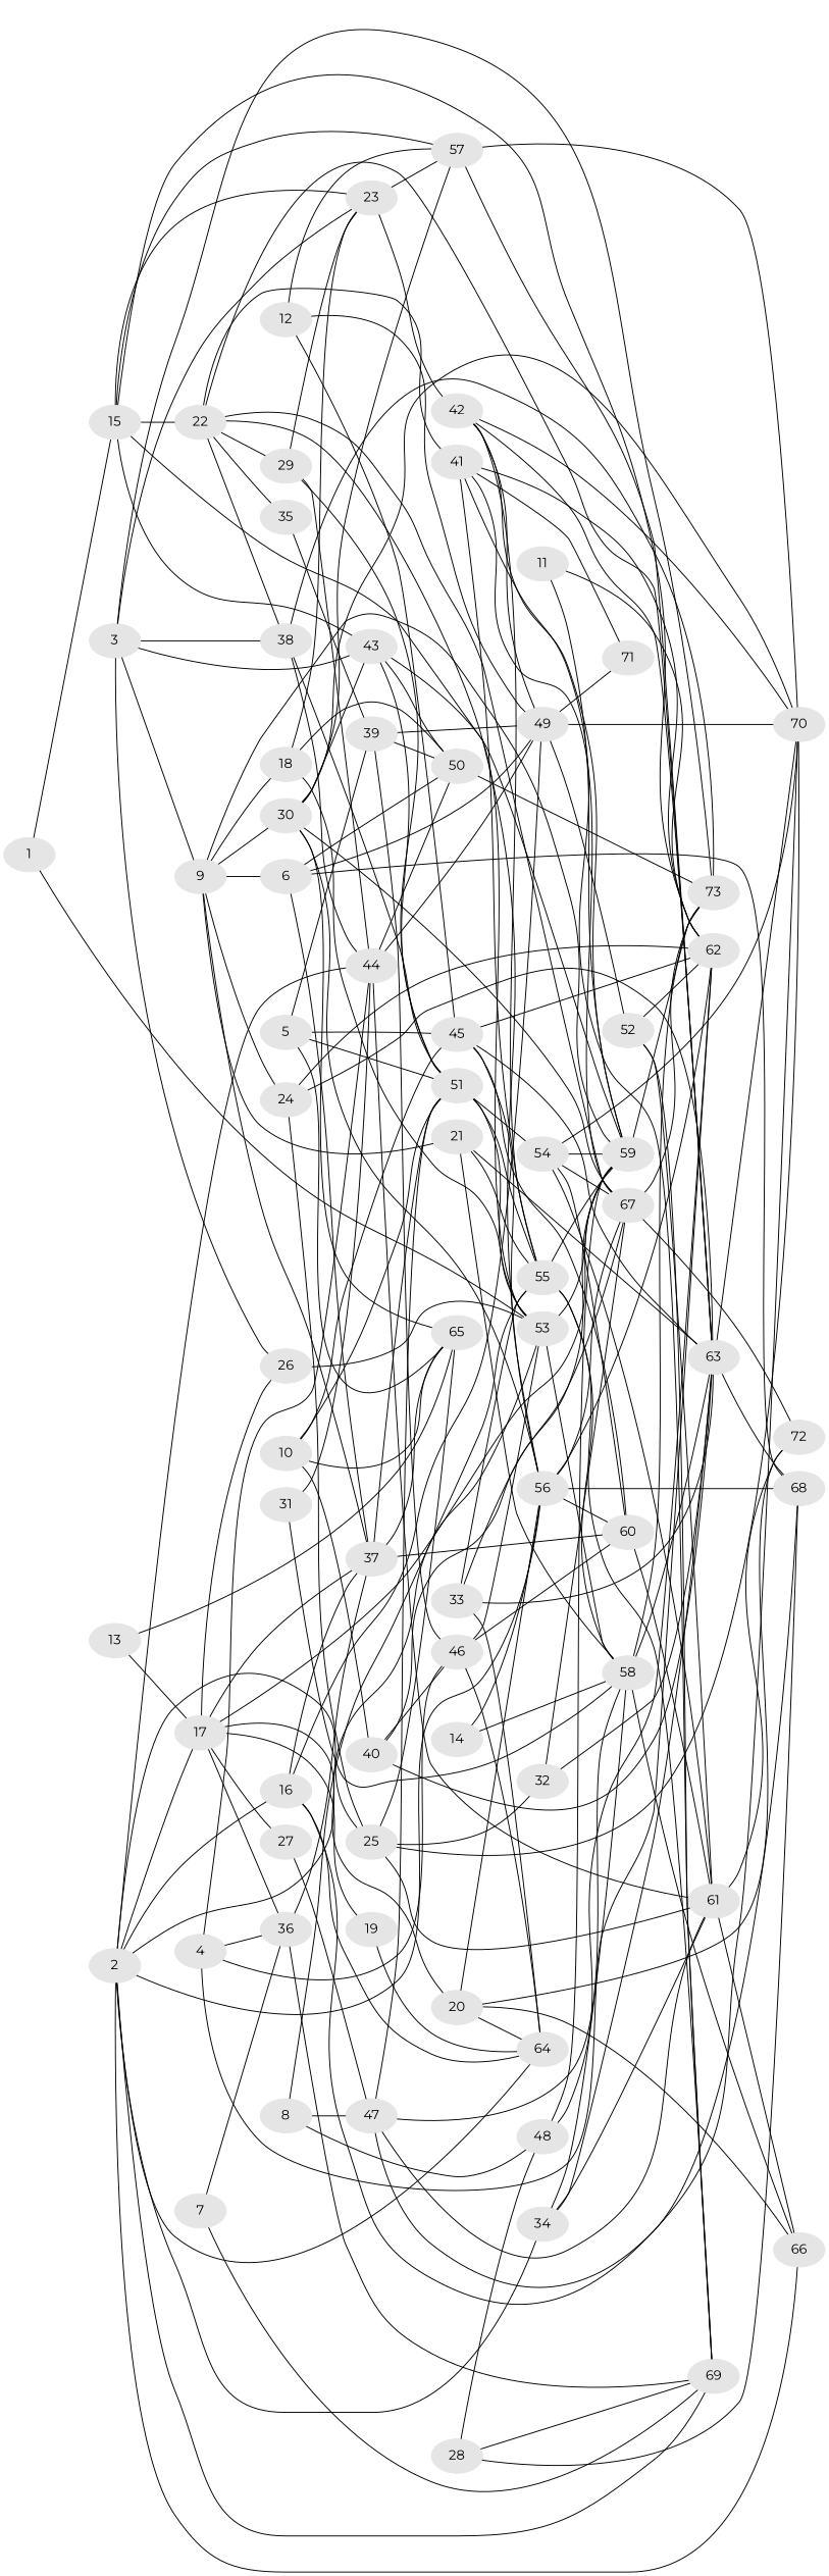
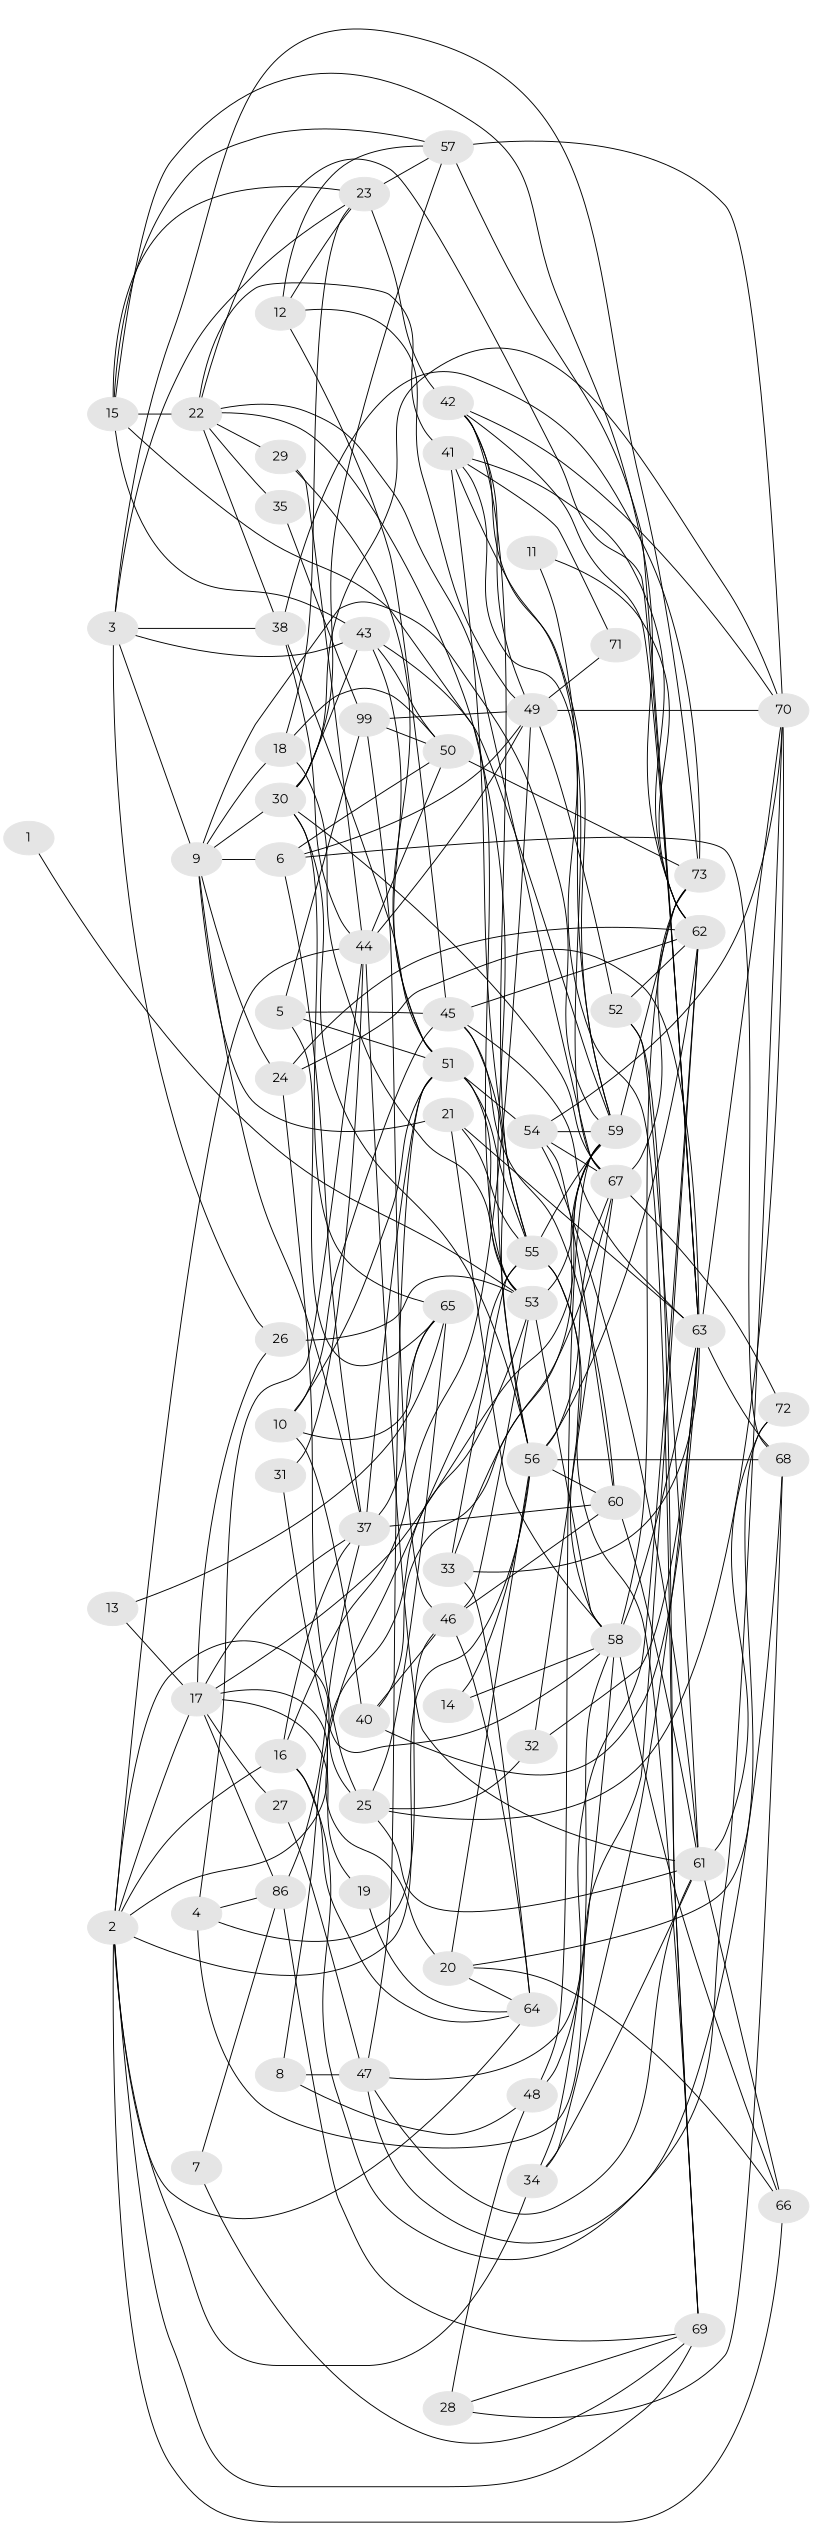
  graph {
    fontname=Montserrat
    rankdir=LR
    node [color=gray90 fontname=Montserrat style=filled]
    edge [fontname=Montserrat weight=1.0]
    1
    15
    53
    23
    43
    62
    57
    22
    59
    58
    2
    16
    17
    25
    34
    44
    56
    64
    66
    69
    37
    49
    70
    26
-   36
+   36 [label=86]
    19
    20
    27
    65
    32
    61
    63
    50
    68
    67
    60
    3
    9
    38
    73
    6
    18
    21
    24
    30
    42
    51
    4
    46
    5
-   39
+   39 [label=99]
    45
    55
    54
    71
    52
    7
    8
    47
    48
    31
    10
    40
    11
    12
    13
    14
    29
    35
    41
    72
    28
    33
-   1 -- 15
    1 -- 53
    15 -- 53
    15 -- 23
    15 -- 43
    15 -- 62
    15 -- 57
    15 -- 22
    53 -- 59
    53 -- 58
    23 -- 57
    23 -- 42
    43 -- 59
    43 -- 50
    43 -- 51
    57 -- 70 [weight=2.0]
    57 -- 63
    22 -- 56
    22 -- 63
    22 -- 67
    22 -- 38
    22 -- 29
    22 -- 35
    22 -- 41
    59 -- 73
    58 -- 66
    58 -- 63
    58 -- 73
    2 -- 53
    2 -- 16
    2 -- 17 [weight=2.0]
    2 -- 25
    2 -- 34
    2 -- 44
    2 -- 56 [weight=2.0]
    2 -- 64
    2 -- 66
    2 -- 69
    16 -- 64
    16 -- 37
    16 -- 49
    16 -- 70
    17 -- 59
    17 -- 37
    17 -- 26
    17 -- 36
    17 -- 19
    17 -- 20
    17 -- 27
    25 -- 70
    25 -- 65
    25 -- 32
    25 -- 61
    34 -- 58
    34 -- 61
    34 -- 63
    44 -- 49
    44 -- 61
    44 -- 50
    56 -- 62
    56 -- 68 [weight=2.0]
    56 -- 67
    56 -- 60
    37 -- 65
    37 -- 60
    37 -- 51
    49 -- 70
    49 -- 71
    49 -- 52
    26 -- 53
    36 -- 69
    36 -- 37
    19 -- 64
    20 -- 56
    20 -- 64
    20 -- 66
    20 -- 72
    27 -- 47
    32 -- 63
    32 -- 67 [weight=2.0]
    61 -- 66
    61 -- 72
    63 -- 70
    63 -- 68
    50 -- 73
    67 -- 73
    67 -- 72
    60 -- 61
    3 -- 23 [weight=2.0]
    3 -- 43
    3 -- 26
    3 -- 9
    3 -- 38
    3 -- 73
    9 -- 59
    9 -- 37 [weight=2.0]
    9 -- 6
    9 -- 18
    9 -- 21
    9 -- 24
    9 -- 30
    38 -- 44
    38 -- 73
    38 -- 51
    6 -- 37
    6 -- 49
    6 -- 50
    6 -- 68
    18 -- 53
    18 -- 23
    18 -- 50
    21 -- 58
    21 -- 63
    21 -- 55
    24 -- 62
    24 -- 25
    24 -- 63
    30 -- 43
    30 -- 57
    30 -- 56
    30 -- 70
    30 -- 65
    30 -- 67
    42 -- 59
    42 -- 49
    42 -- 70
    42 -- 63
    42 -- 55
    51 -- 53
    51 -- 55
    51 -- 54
    4 -- 62
    4 -- 44
    4 -- 36
    4 -- 46
    46 -- 53
    46 -- 64
    46 -- 60 [weight=2.0]
    5 -- 65
    5 -- 51
    5 -- 39
    5 -- 45
    39 -- 49
    39 -- 50
    39 -- 46
    45 -- 62
    45 -- 56
    45 -- 63
    45 -- 60
    55 -- 59 [weight=2.0]
    55 -- 58
    55 -- 69
    54 -- 59
    54 -- 70
    54 -- 61
    54 -- 67
    54 -- 60
    52 -- 62
    52 -- 69
    52 -- 61 [weight=3.0]
    7 -- 69
    7 -- 36
    8 -- 55
    8 -- 47
    8 -- 48
    47 -- 58
    47 -- 61
    47 -- 68
    47 -- 51
    48 -- 62
    48 -- 59
    31 -- 58
    31 -- 44
    10 -- 65
    10 -- 51
    10 -- 45
    10 -- 40
    40 -- 63
    40 -- 67
    40 -- 46
    11 -- 62
    11 -- 59
-   29 -- 23
+   12 -- 23
    12 -- 57
    12 -- 49
    12 -- 45
    13 -- 17
    13 -- 65
    14 -- 58
    14 -- 56
    29 -- 44
    29 -- 51
    35 -- 39
    41 -- 62
    41 -- 69
    41 -- 67
    41 -- 55
    41 -- 71
    28 -- 69
    28 -- 68
    28 -- 48
    33 -- 59
    33 -- 64
    33 -- 63
    33 -- 55
  }
